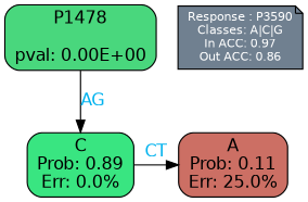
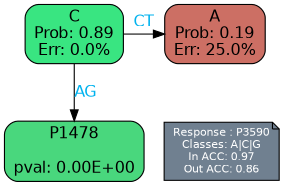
  digraph {
    ranksep=equally
    splines=polylines
    node [color=black fontname=helvetica shape=box style="filled, rounded"]
    edge [fontcolor=deepskyblue2 fontname=helvetica]
    n1 [fillcolor="#39e581" label="C\nProb: 0.89\nErr: 0.0%"]
-   n2 [fillcolor="#cc6f64" label="A\nProb: 0.11\nErr: 25.0%"]
+   n2 [fillcolor="#cc6f64" label="A\nProb: 0.19\nErr: 25.0%"]
    n3 [align=left fillcolor=slategray fontcolor=white fontsize=10 label="Response : P3590\nClasses: A|C|G\nIn ACC: 0.97\nOut ACC: 0.86\n" shape=note style=filled]
    n4 [fillcolor="#49d77d" label="P1478\n\npval: 0.00E+00"]
    subgraph sub_1 {
      rank=same
      n1
      n2
    }
    subgraph sub_2 {
      rank=same
      n3
      n4
    }
    n1 -> n2 [label=CT]
-   n4 -> n1 [label=AG]
+   n1 -> n4 [label=AG]
  }
